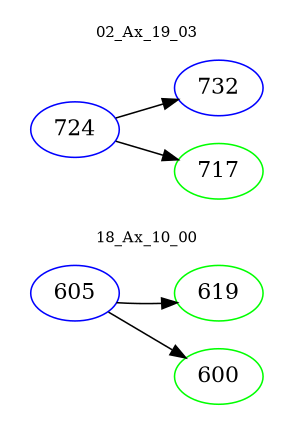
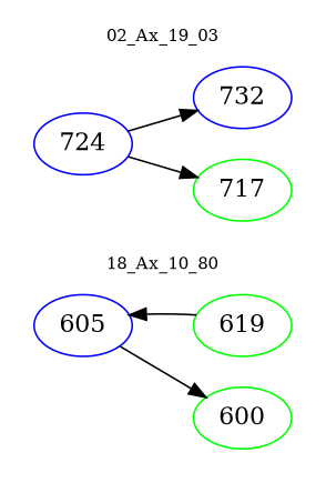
  digraph {
    rankdir=LR
    node [color=blue]
    edge [color=black]
    n1 [label=605]
    n2 [color=green label=600]
    n3 [color=green label=619]
    n4 [label=724]
    n5 [color=green label=717]
    n6 [label=732]
    subgraph cluster_1 {
      color=white
      fontsize=10
-     label="18_Ax_10_00"
+     label="18_Ax_10_80"
      n1
      n2
      n3
    }
    subgraph cluster_2 {
      color=white
      fontsize=10
      label="02_Ax_19_03"
      n4
      n5
      n6
    }
    n1 -> n2
-   n1 -> n3
+   n3 -> n1
    n4 -> n5
    n4 -> n6
  }
